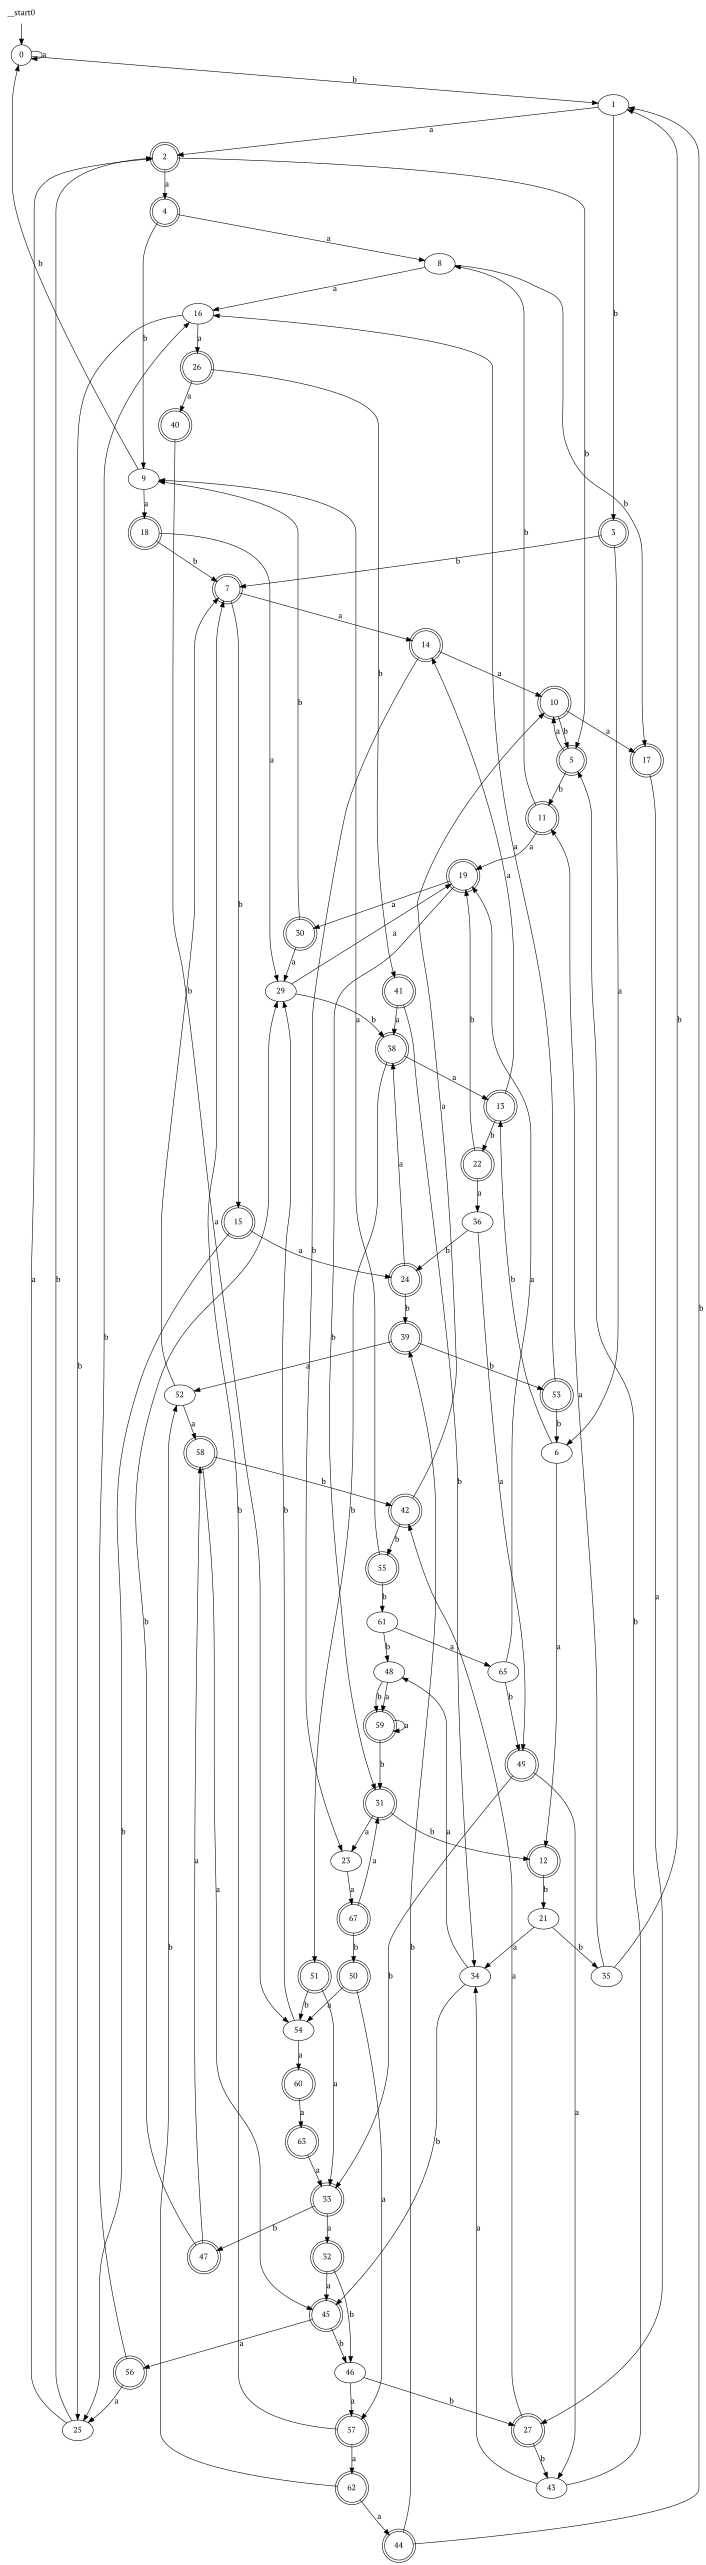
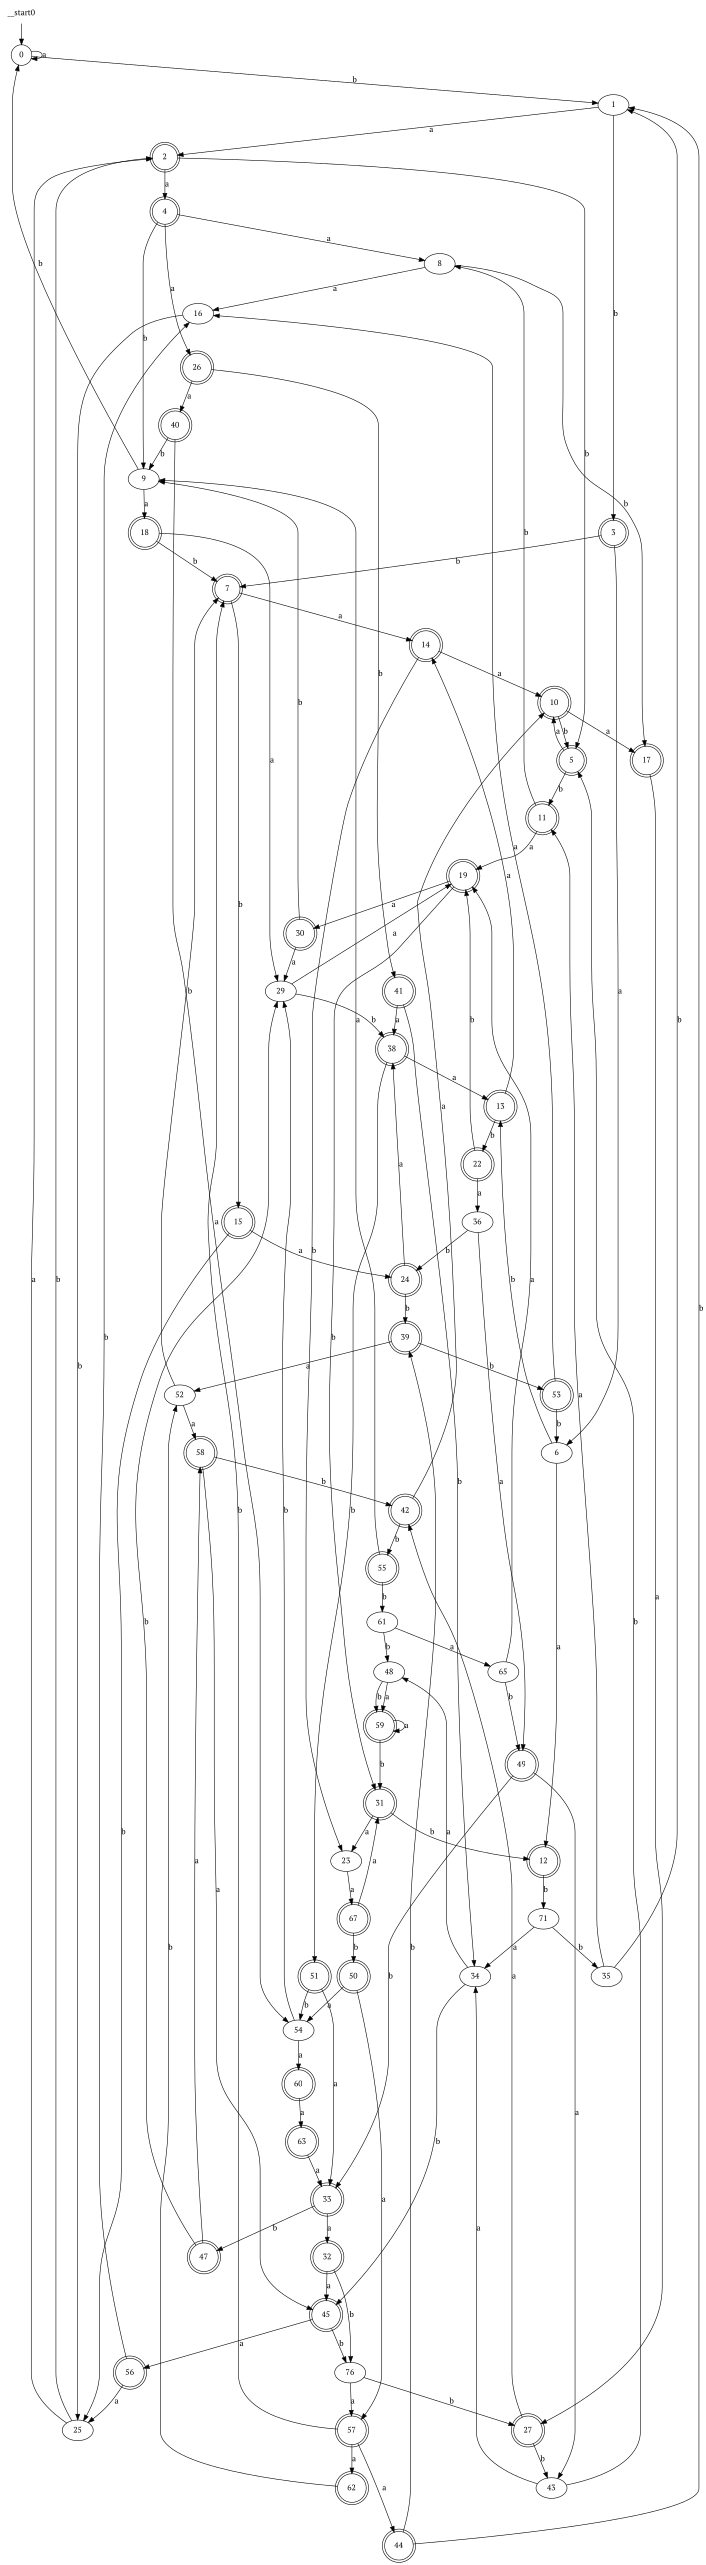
  digraph {
    fontname="PT Serif"
    node [fontname="PT Serif" shape=doublecircle]
    edge [fontname="PT Serif"]
    __start0 [shape=none]
    0 [shape=circle]
    1 [shape=""]
    2
    3
    4
    5
    6 [shape=""]
    7
    8 [shape=""]
    9 [shape=""]
    10
    11
    12
    13
    14
    15
    16 [shape=""]
    17
    18
    19
-   21 [shape=""]
+   21 [label=71 shape=""]
    22
    23 [shape=""]
    24
    25 [shape=""]
    26
    27
    29 [shape=""]
    30
    31
    34 [shape=""]
    35 [shape=""]
    36 [shape=""]
    n35 [label=67]
    38
    39
    40
    41
    42
    43 [shape=""]
    32
    45
-   46 [shape=""]
+   46 [label=76 shape=""]
    33
    47
    48 [shape=""]
    49
    50
    51
    52 [shape=""]
    53
    54 [shape=""]
    55
    44
    56
    57
    58
    59
    60
    61 [shape=""]
    62
    63
    65 [shape=""]
    __start0 -> 0
    0 -> 0 [label=a]
    0 -> 1 [label=b]
    1 -> 2 [label=a]
    1 -> 3 [label=b]
    2 -> 4 [label=a]
    2 -> 5 [label=b]
    3 -> 6 [label=a]
    3 -> 7 [label=b]
    4 -> 8 [label=a]
    4 -> 9 [label=b]
    5 -> 10 [label=a]
    5 -> 11 [label=b]
    6 -> 12 [label=a]
    6 -> 13 [label=b]
    7 -> 14 [label=a]
    7 -> 15 [label=b]
    8 -> 16 [label=a]
    8 -> 17 [label=b]
    9 -> 0 [label=b]
    9 -> 18 [label=a]
    10 -> 5 [label=b]
    10 -> 17 [label=a]
    11 -> 8 [label=b]
    11 -> 19 [label=a]
    12 -> 21 [label=b]
    13 -> 14 [label=a]
    13 -> 22 [label=b]
    14 -> 10 [label=a]
    14 -> 23 [label=b]
    15 -> 24 [label=a]
    15 -> 25 [label=b]
    16 -> 25 [label=b]
-   16 -> 26 [label=a]
+   4 -> 26 [label=a]
    17 -> 27 [label=a]
    18 -> 7 [label=b]
    18 -> 29 [label=a]
    19 -> 30 [label=a]
    19 -> 31 [label=b]
    21 -> 34 [label=a]
    21 -> 35 [label=b]
    22 -> 19 [label=b]
    22 -> 36 [label=a]
    23 -> n35 [label=a]
    24 -> 38 [label=a]
    24 -> 39 [label=b]
    25 -> 2 [label=a]
    25 -> 2 [label=b]
    26 -> 40 [label=a]
    26 -> 41 [label=b]
    27 -> 42 [label=a]
    27 -> 43 [label=b]
    29 -> 19 [label=a]
    29 -> 38 [label=b]
    30 -> 9 [label=b]
    30 -> 29 [label=a]
    31 -> 12 [label=b]
    31 -> 23 [label=a]
    34 -> 45 [label=b]
    34 -> 48 [label=a]
    35 -> 1 [label=b]
    35 -> 11 [label=a]
    36 -> 24 [label=b]
    36 -> 49 [label=a]
    n35 -> 31 [label=a]
    n35 -> 50 [label=b]
    38 -> 13 [label=a]
    38 -> 51 [label=b]
    39 -> 52 [label=a]
    39 -> 53 [label=b]
+   40 -> 9 [label=b]
    40 -> 54 [label=a]
    41 -> 34 [label=b]
    41 -> 38 [label=a]
    42 -> 10 [label=a]
    42 -> 55 [label=b]
    43 -> 5 [label=b]
    43 -> 34 [label=a]
    32 -> 45 [label=a]
    32 -> 46 [label=b]
    45 -> 46 [label=b]
    45 -> 56 [label=a]
    46 -> 27 [label=b]
    46 -> 57 [label=a]
    33 -> 32 [label=a]
    33 -> 47 [label=b]
    47 -> 29 [label=b]
    47 -> 58 [label=a]
    48 -> 59 [label=a]
    48 -> 59 [label=b]
    49 -> 43 [label=a]
    49 -> 33 [label=b]
    50 -> 54 [label=a]
    50 -> 57 [label=a]
    51 -> 33 [label=a]
    51 -> 54 [label=b]
    52 -> 7 [label=b]
    52 -> 58 [label=a]
    53 -> 6 [label=b]
    53 -> 16 [label=a]
    54 -> 29 [label=b]
    54 -> 60 [label=a]
    55 -> 9 [label=a]
    55 -> 61 [label=b]
    44 -> 1 [label=b]
    44 -> 39 [label=b]
    56 -> 16 [label=b]
    56 -> 25 [label=a]
    57 -> 7 [label=b]
    57 -> 62 [label=a]
    58 -> 42 [label=b]
    58 -> 45 [label=a]
    59 -> 31 [label=b]
    59 -> 59 [label=a]
    60 -> 63 [label=a]
    61 -> 48 [label=b]
    61 -> 65 [label=a]
    62 -> 52 [label=b]
-   62 -> 44 [label=a]
+   57 -> 44 [label=a]
    63 -> 33 [label=a]
    65 -> 19 [label=a]
    65 -> 49 [label=b]
  }
